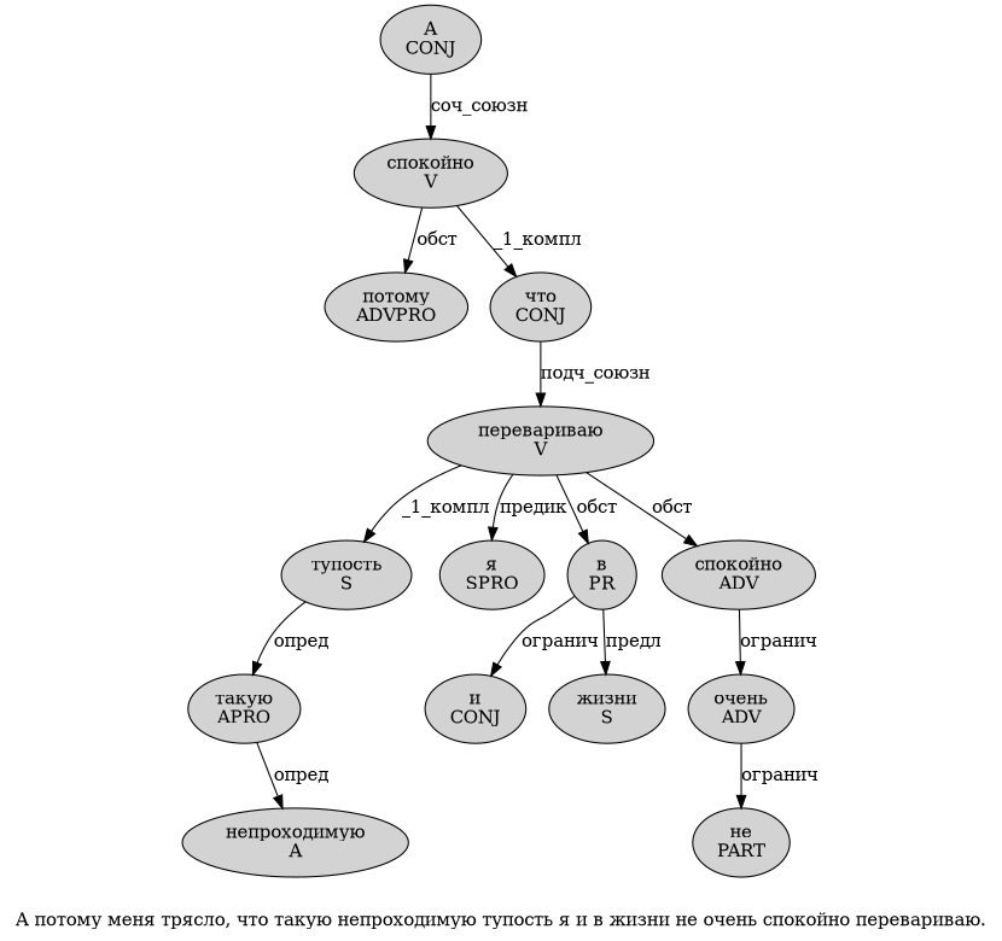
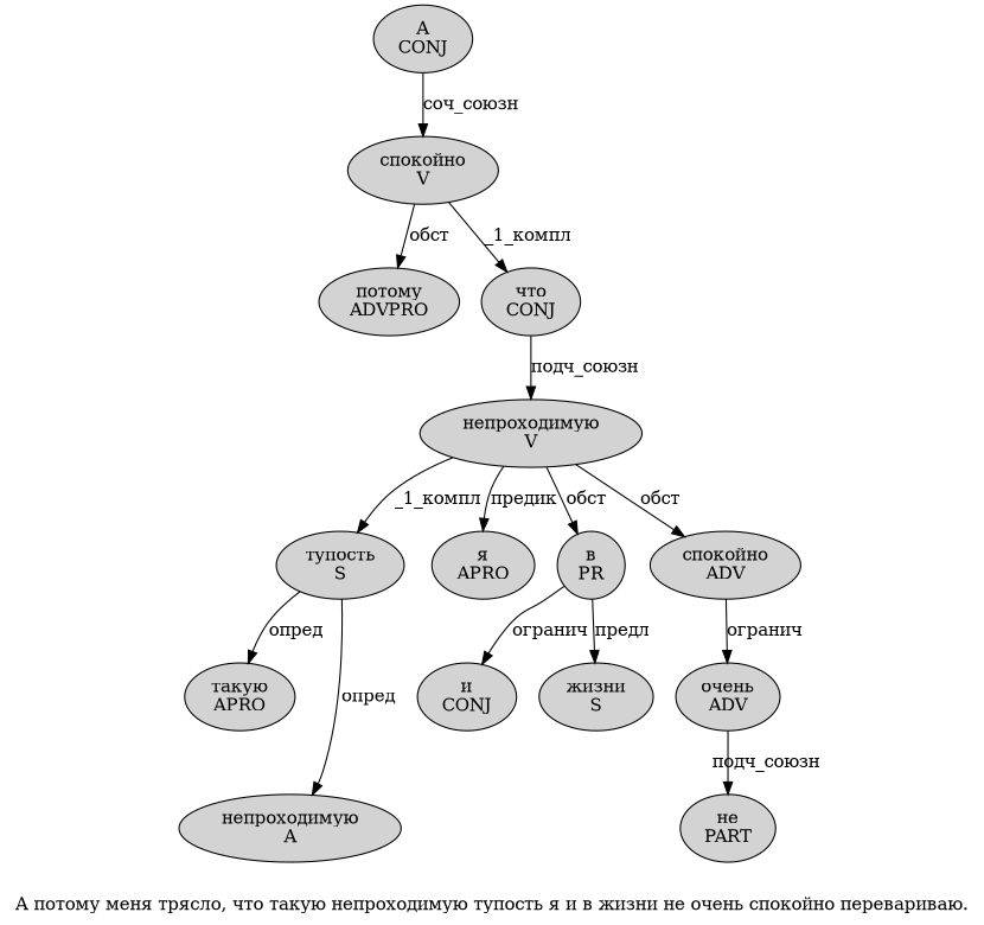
  digraph {
    label="А потому меня трясло, что такую непроходимую тупость я и в жизни не очень спокойно перевариваю."
    node [fillcolor=lightgray penwidth=1 shape=ellipse style=filled]
    n1 [label="А\nCONJ"]
    n2 [label="спокойно\nV"]
    n3 [label="потому\nADVPRO"]
    n4 [label="что\nCONJ"]
-   n5 [label="перевариваю\nV"]
+   n5 [label="непроходимую\nV"]
    n6 [label="тупость\nS"]
-   n7 [label="я\nSPRO"]
+   n7 [label="я\nAPRO"]
    n8 [label="в\nPR"]
    n9 [label="спокойно\nADV"]
    n10 [label="такую\nAPRO"]
    n11 [label="непроходимую\nA"]
    n12 [label="и\nCONJ"]
    n13 [label="жизни\nS"]
    n14 [label="не\nPART"]
    n15 [label="очень\nADV"]
    n1 -> n2 [label="соч_союзн"]
    n2 -> n3 [label="обст"]
    n2 -> n4 [label="_1_компл"]
    n4 -> n5 [label="подч_союзн"]
    n5 -> n6 [label="_1_компл"]
    n5 -> n7 [label="предик"]
    n5 -> n8 [label="обст"]
    n5 -> n9 [label="обст"]
    n6 -> n10 [label="опред"]
-   n10 -> n11 [label="опред"]
+   n6 -> n11 [label="опред"]
    n8 -> n12 [label="огранич"]
    n8 -> n13 [label="предл"]
    n9 -> n15 [label="огранич"]
-   n15 -> n14 [label="огранич"]
+   n15 -> n14 [label="подч_союзн"]
  }
